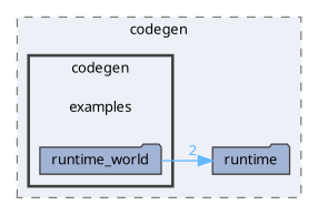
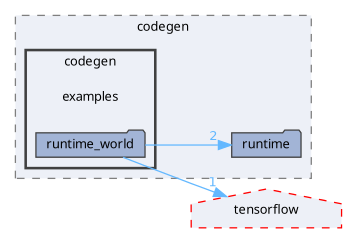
  digraph {
    compound=true
    fontname="Noto Sans"
    rankdir=LR
    node [fontname="Noto Sans" fontsize=10 shape=folder color=grey25 fillcolor="#a2b4d6" style=filled]
    edge [color=steelblue1 fontcolor=steelblue1 fontname="Noto Sans" fontsize=10 labeldistance=1.5 labelfontname=Helvetica labelfontsize=10]
    n1 [height=0.2 label=examples shape=plaintext width=0.4 color="" fillcolor="" style=""]
    n2 [height=0.2 label=runtime_world width=0.4]
    n3 [height=0.2 label=runtime width=0.4]
+   n4 [color=red fillcolor="#edf0f7" height=0.2 label=tensorflow shape=house style="filled,dashed" width=0.4]
    subgraph cluster_1 {
      bgcolor="#edf0f7"
      fontsize=10
      label=codegen
      pencolor=grey50
      style="filled,dashed"
      n3
      subgraph cluster_2 {
        bgcolor="#edf0f7"
        fontsize=10
        label=codegen
        pencolor=grey25
        style="filled,bold"
        n1
        n2
      }
    }
    n2 -> n3 [headlabel=2]
+   n2 -> n4 [headlabel=1]
  }
